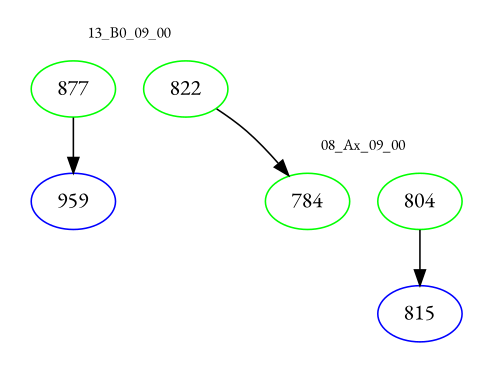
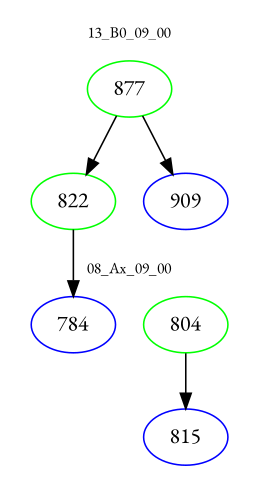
  digraph {
    fontname="EB Garamond"
    node [color=green fontname="EB Garamond"]
    edge [color=black fontname="EB Garamond"]
    n1 [label=804]
-   n2 [label=784]
+   n2 [color=blue label=784]
    n3 [color=blue label=815]
    n4 [label=877]
    n5 [label=822]
-   n6 [color=blue label=959]
+   n6 [color=blue label=909]
    subgraph cluster_1 {
      color=white
      fontsize=10
      label="08_Ax_09_00"
      n1
      n2
      n3
    }
    subgraph cluster_2 {
      color=white
      fontsize=10
      label="13_B0_09_00"
      n4
      n5
      n6
    }
    n1 -> n3
+   n4 -> n5
    n4 -> n6
    n5 -> n2
  }
